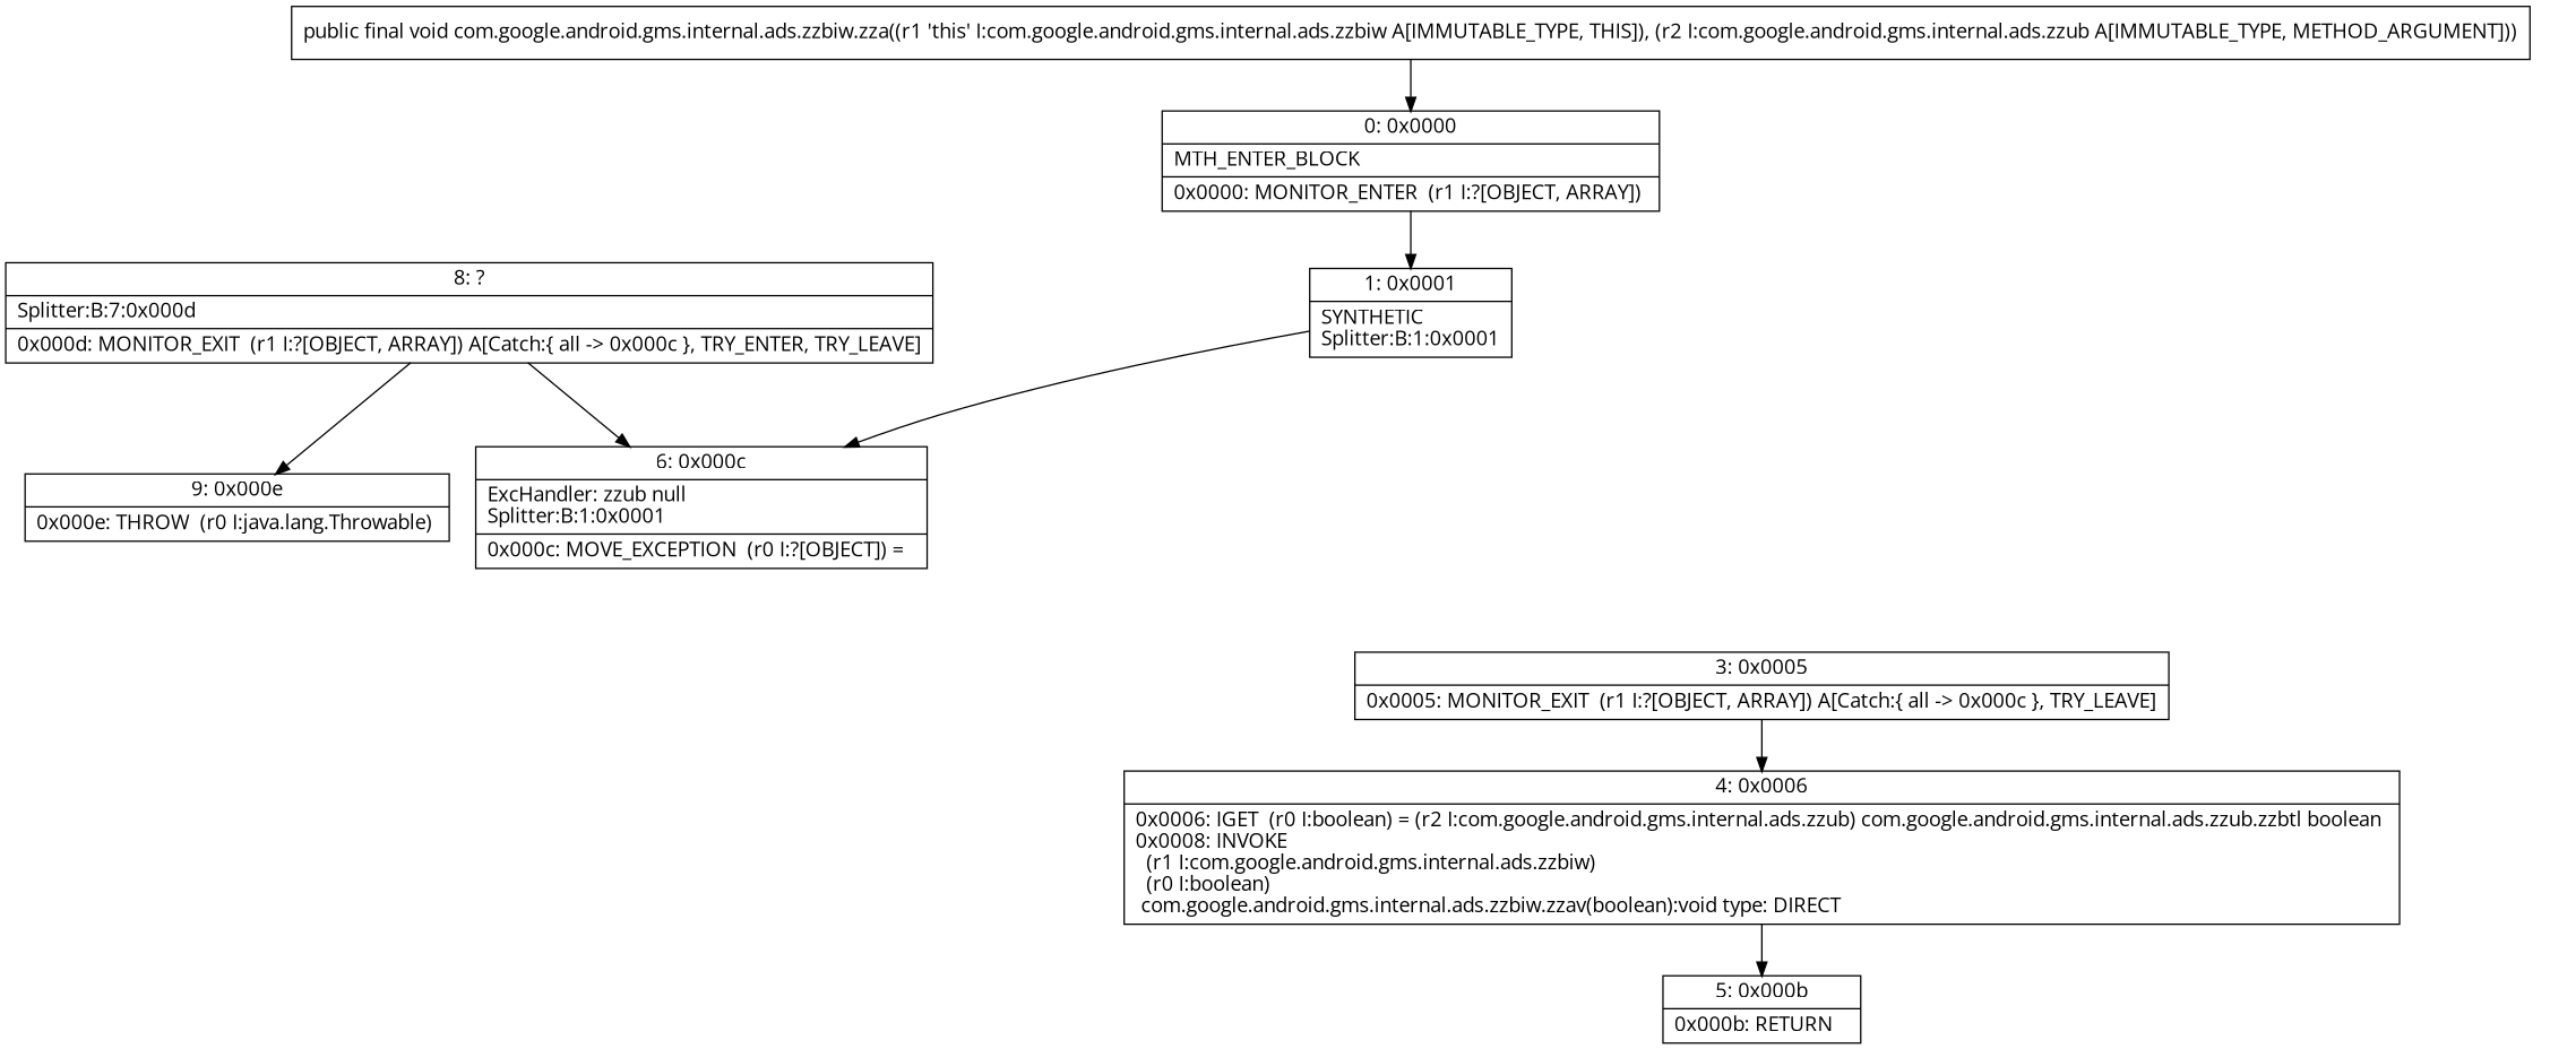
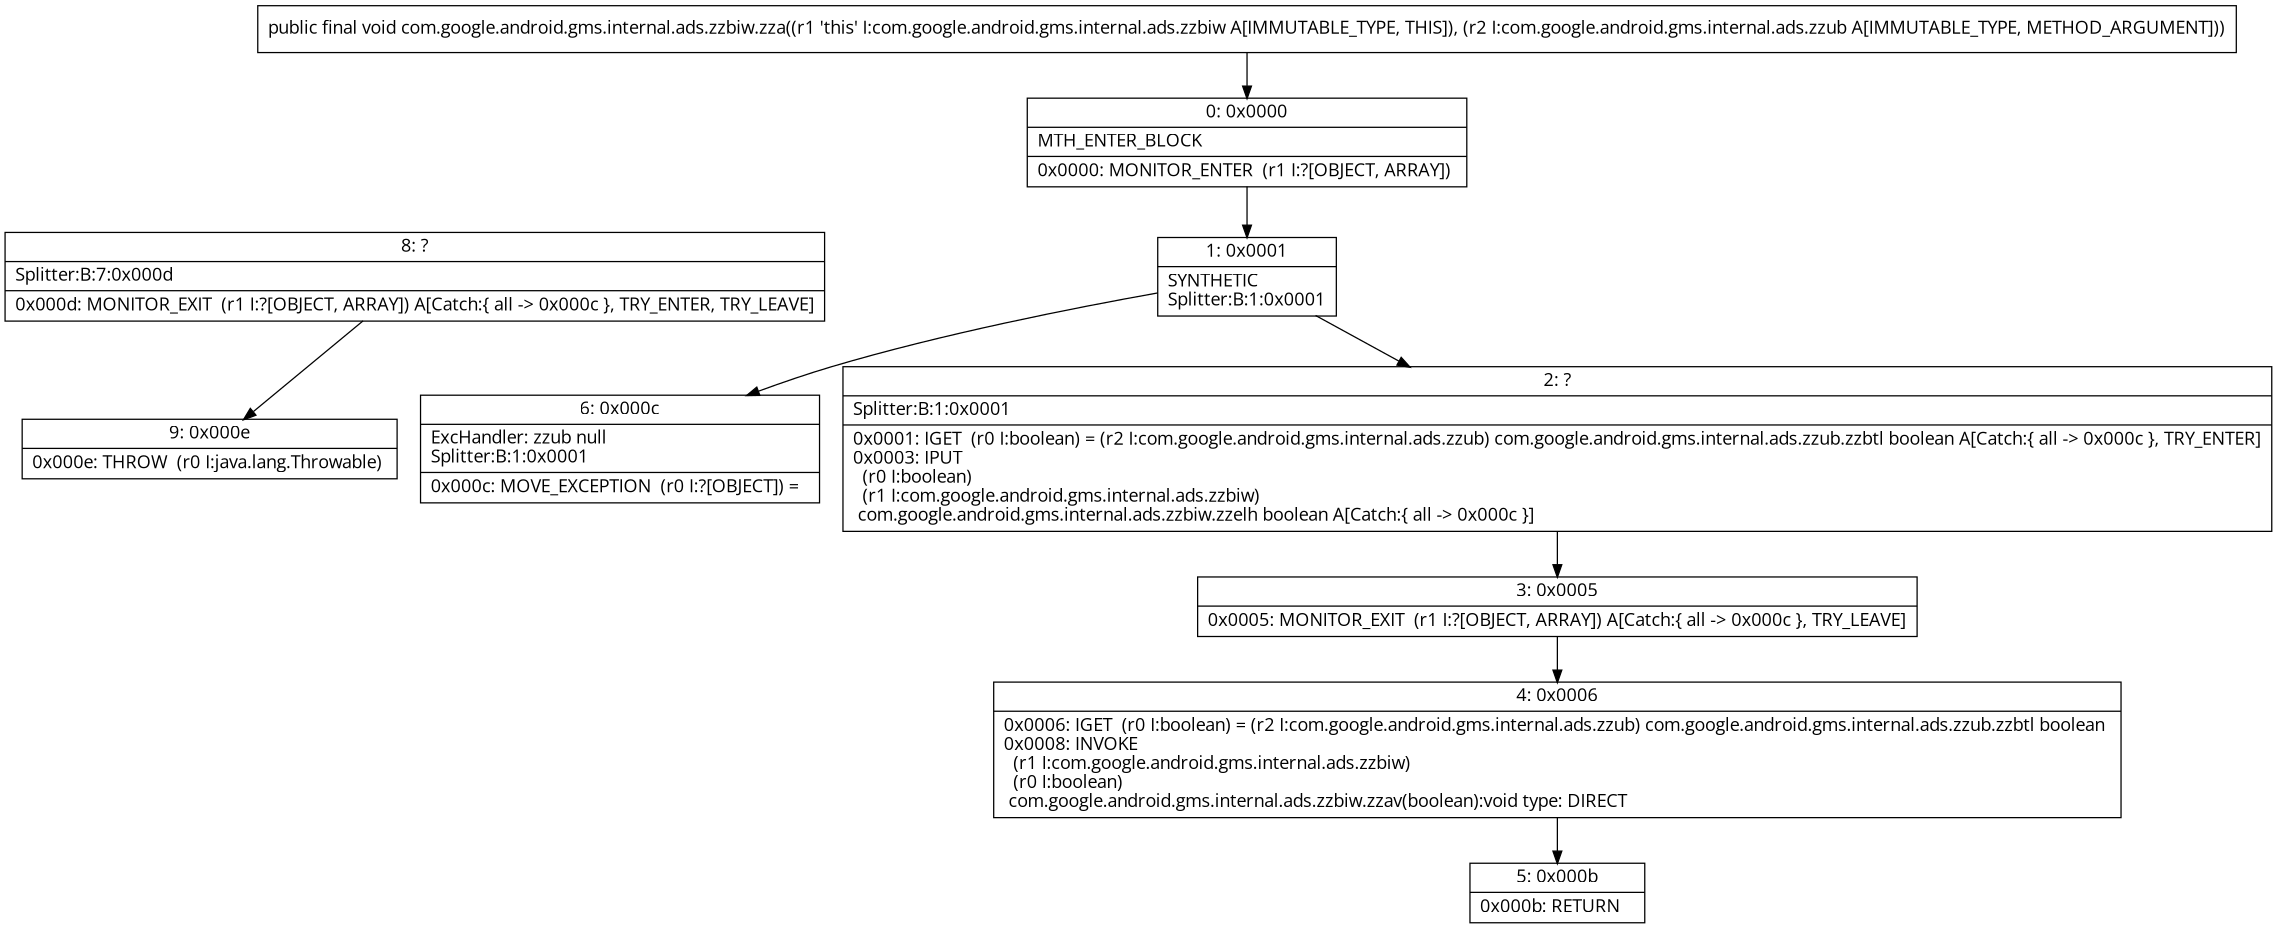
  digraph {
    fontname="Open Sans"
    node [fontname="Open Sans" shape=record]
    edge [fontname="Open Sans"]
    n1 [label="{0\:\ 0x0000|MTH_ENTER_BLOCK\l|0x0000: MONITOR_ENTER  (r1 I:?[OBJECT, ARRAY]) \l}"]
    n2 [label="{1\:\ 0x0001|SYNTHETIC\lSplitter:B:1:0x0001\l}"]
+   n3 [label="{2\:\ ?|Splitter:B:1:0x0001\l|0x0001: IGET  (r0 I:boolean) = (r2 I:com.google.android.gms.internal.ads.zzub) com.google.android.gms.internal.ads.zzub.zzbtl boolean A[Catch:\{ all \-\> 0x000c \}, TRY_ENTER]\l0x0003: IPUT  \l  (r0 I:boolean)\l  (r1 I:com.google.android.gms.internal.ads.zzbiw)\l com.google.android.gms.internal.ads.zzbiw.zzelh boolean A[Catch:\{ all \-\> 0x000c \}]\l}"]
    n4 [label="{6\:\ 0x000c|ExcHandler: zzub null\lSplitter:B:1:0x0001\l|0x000c: MOVE_EXCEPTION  (r0 I:?[OBJECT]) =  \l}"]
    n5 [label="{3\:\ 0x0005|0x0005: MONITOR_EXIT  (r1 I:?[OBJECT, ARRAY]) A[Catch:\{ all \-\> 0x000c \}, TRY_LEAVE]\l}"]
    n6 [label="{4\:\ 0x0006|0x0006: IGET  (r0 I:boolean) = (r2 I:com.google.android.gms.internal.ads.zzub) com.google.android.gms.internal.ads.zzub.zzbtl boolean \l0x0008: INVOKE  \l  (r1 I:com.google.android.gms.internal.ads.zzbiw)\l  (r0 I:boolean)\l com.google.android.gms.internal.ads.zzbiw.zzav(boolean):void type: DIRECT \l}"]
    n7 [label="{5\:\ 0x000b|0x000b: RETURN   \l}"]
    n8 [label="{8\:\ ?|Splitter:B:7:0x000d\l|0x000d: MONITOR_EXIT  (r1 I:?[OBJECT, ARRAY]) A[Catch:\{ all \-\> 0x000c \}, TRY_ENTER, TRY_LEAVE]\l}"]
    n9 [label="{9\:\ 0x000e|0x000e: THROW  (r0 I:java.lang.Throwable) \l}"]
    n10 [label="{public final void com.google.android.gms.internal.ads.zzbiw.zza((r1 'this' I:com.google.android.gms.internal.ads.zzbiw A[IMMUTABLE_TYPE, THIS]), (r2 I:com.google.android.gms.internal.ads.zzub A[IMMUTABLE_TYPE, METHOD_ARGUMENT])) }"]
    n1 -> n2
+   n2 -> n3
    n2 -> n4
+   n3 -> n5
    n5 -> n6
    n6 -> n7
-   n8 -> n4
    n8 -> n9
    n10 -> n1
  }
